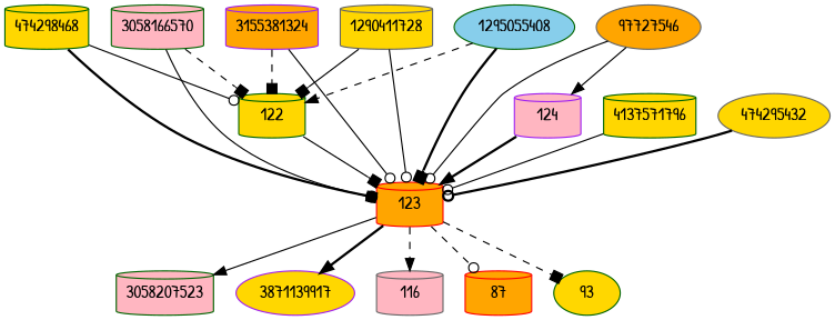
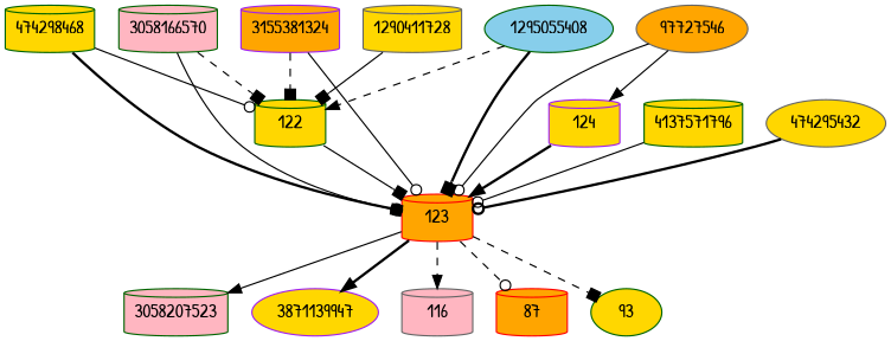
  strict digraph {
    fontname="Patrick Hand"
    node [color=darkgreen fillcolor=gold fontname="Patrick Hand" shape=cylinder style=filled]
    edge [arrowhead=odot fontname="Patrick Hand" style=solid]
    474298468
    122
    123 [color=red fillcolor=orange]
    3058207523 [fillcolor=lightpink]
-   3871139947 [color=purple shape=ellipse label=3871139917]
+   3871139947 [color=purple shape=ellipse]
    116 [color=gray40 fillcolor=lightpink]
    87 [color=red fillcolor=orange]
    93 [shape=ellipse]
    3058166570 [fillcolor=lightpink]
    n10 [color=gray40 fillcolor=orange label=97727546 shape=ellipse]
-   124 [color=purple fillcolor=lightpink]
+   124 [color=purple]
    n12 [color=purple fillcolor=orange label=3155381324]
    1290411728 [color=gray40]
    1295055408 [fillcolor=skyblue shape=ellipse]
    4137571796
    474295432 [color=gray40 shape=ellipse]
    474298468 -> 122
    474298468 -> 123 [style=bold]
    122 -> 123 [arrowhead=box]
    123 -> 3058207523 [arrowhead=normal]
    123 -> 3871139947 [arrowhead=normal style=bold]
    123 -> 116 [arrowhead=normal style=dashed]
    123 -> 87 [style=dashed]
    123 -> 93 [arrowhead=box style=dashed]
    3058166570 -> 122 [arrowhead=box style=dashed]
    3058166570 -> 123 [arrowhead=box]
    n10 -> 123
    n10 -> 124 [arrowhead=normal]
    124 -> 123 [arrowhead=normal style=bold]
    n12 -> 122 [arrowhead=box style=dashed]
    n12 -> 123
    1290411728 -> 122 [arrowhead=box]
-   1290411728 -> 123
    1295055408 -> 122 [arrowhead=normal style=dashed]
    1295055408 -> 123 [arrowhead=box style=bold]
    4137571796 -> 123
    474295432 -> 123 [style=bold]
  }
